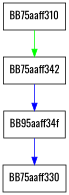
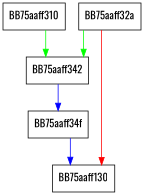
  digraph {
    fontname=Oswald
    splines=ortho
    node [fontname=Oswald shape=box]
    edge [color=green fontname=Oswald]
    BB75aaff310
    BB75aaff342
-   BB75aaff34f [label=BB95aaff34f]
-   BB75aaff330
+   BB75aaff34f
+   BB75aaff32a
+   BB75aaff330 [label=BB75aaff130]
    BB75aaff310 -> BB75aaff342
    BB75aaff342 -> BB75aaff34f [color=blue]
    BB75aaff34f -> BB75aaff330 [color=blue]
+   BB75aaff32a -> BB75aaff342
+   BB75aaff32a -> BB75aaff330 [color=red]
  }
